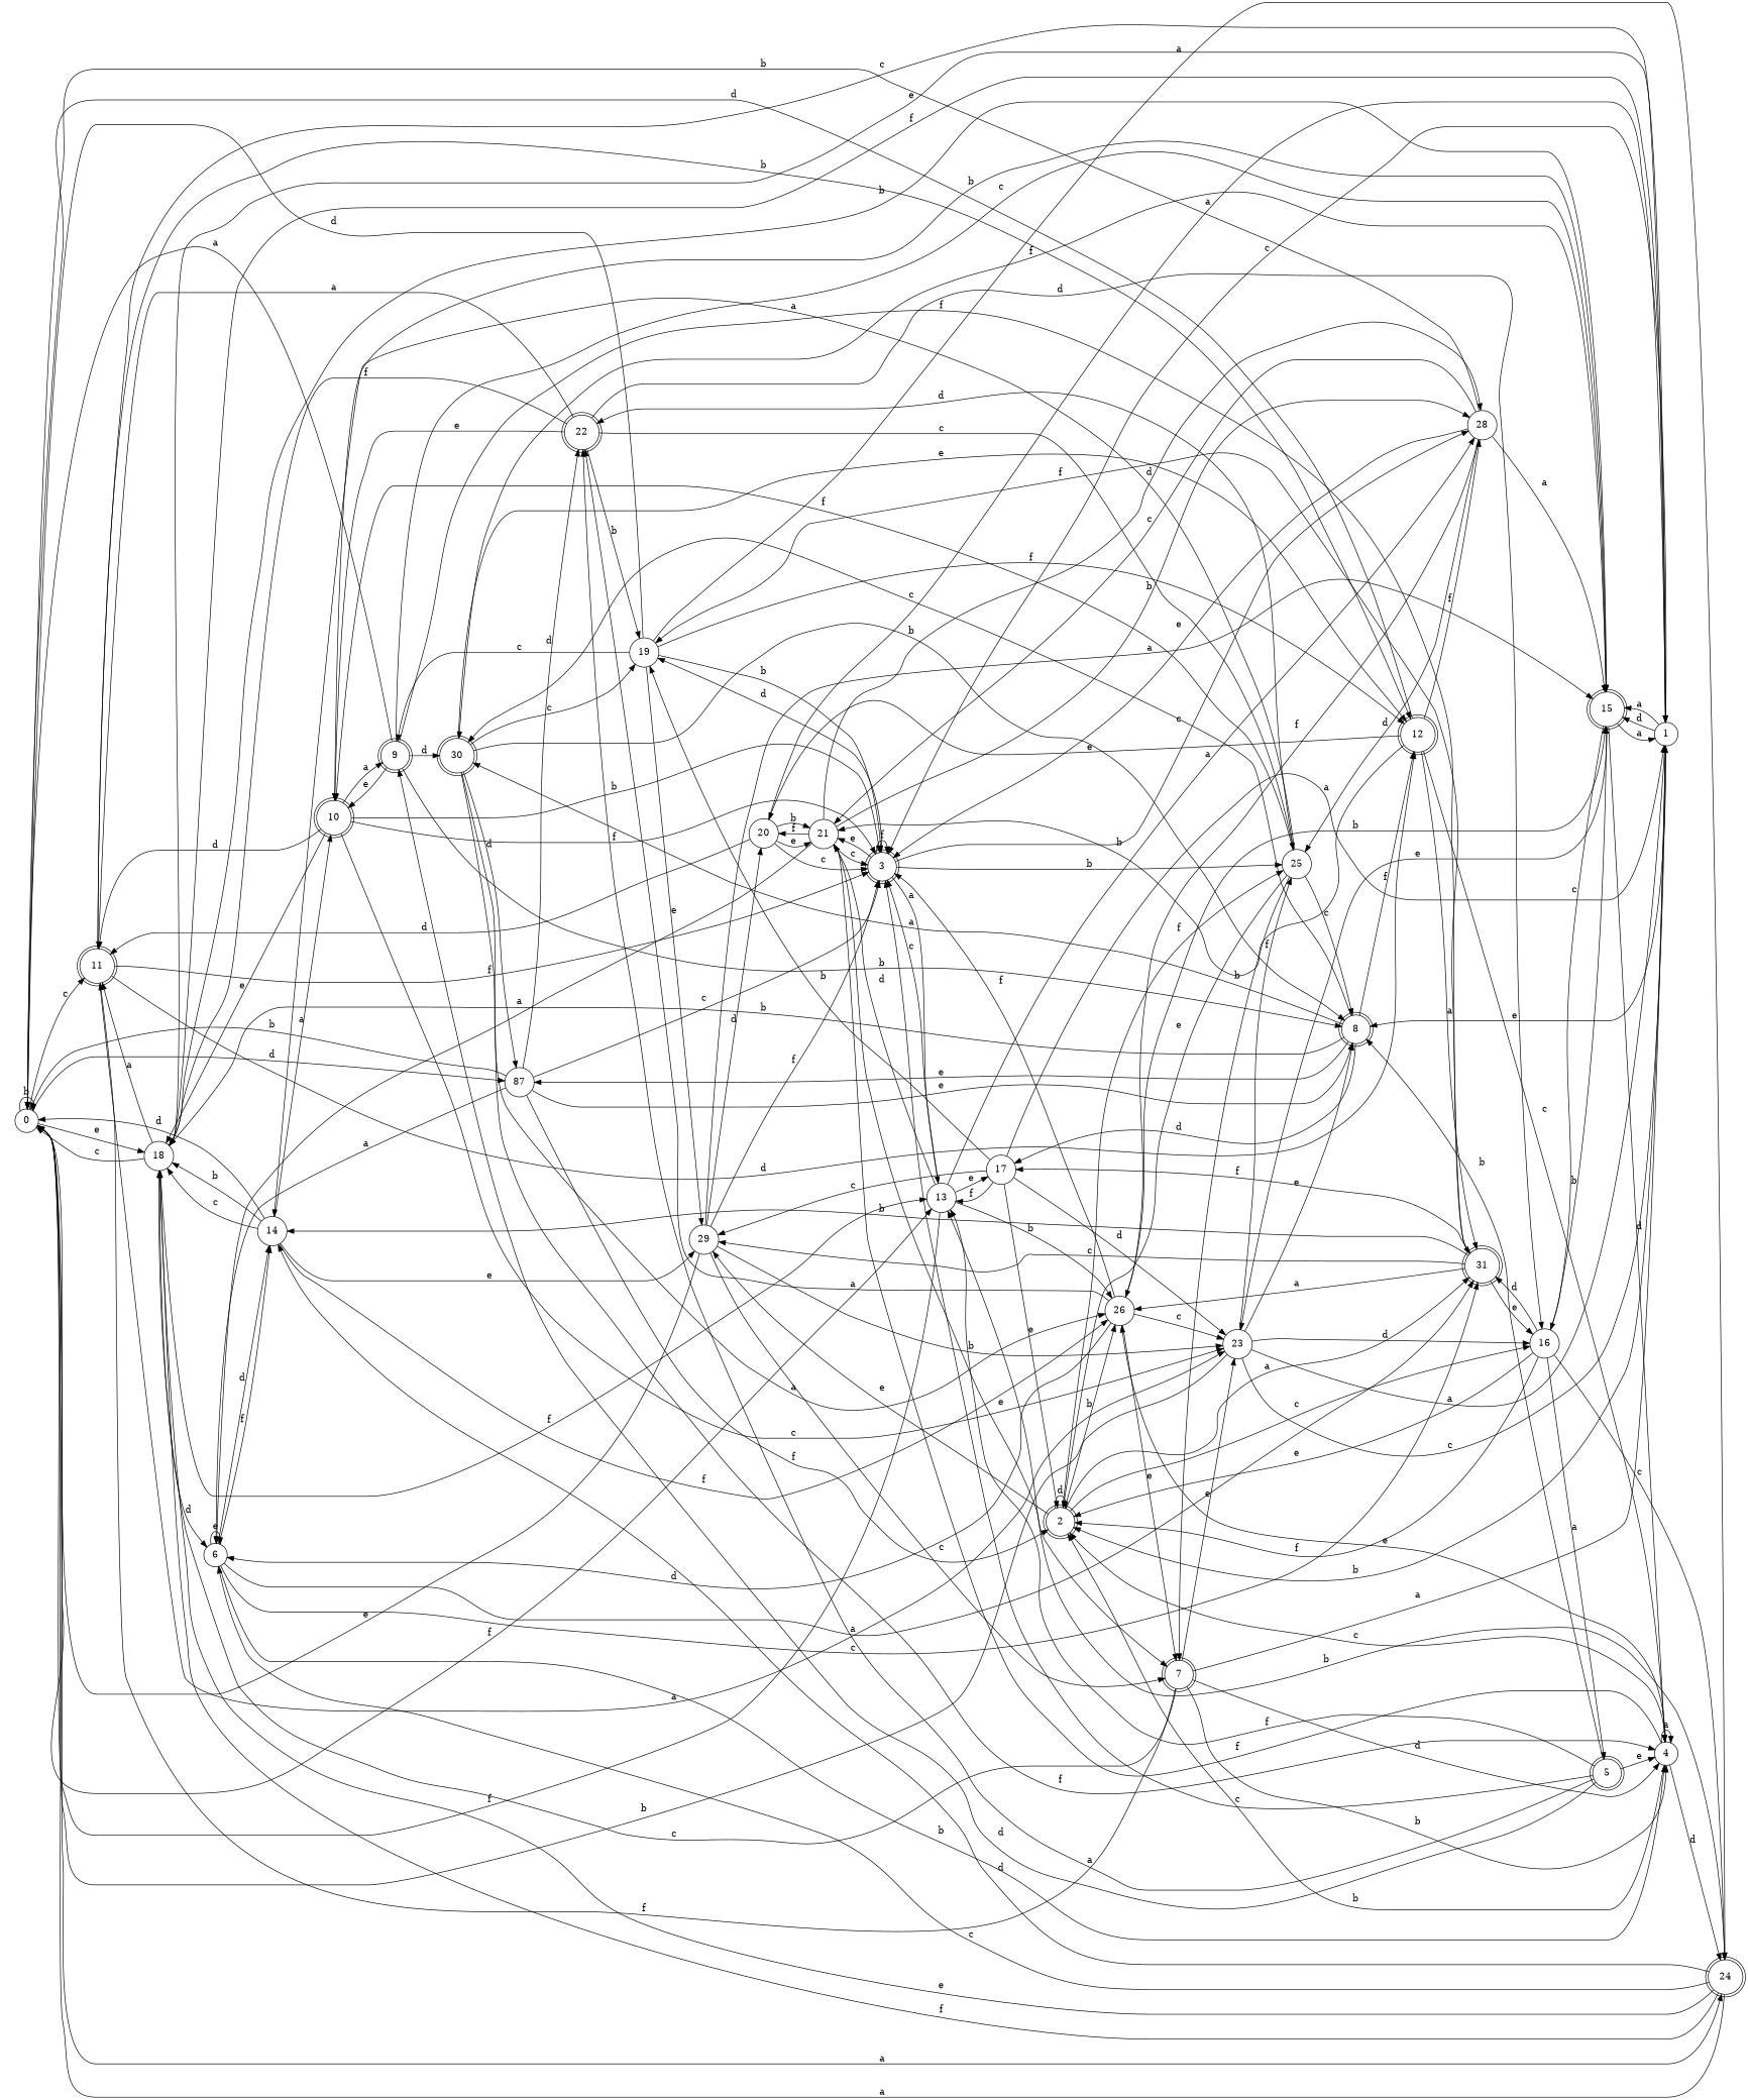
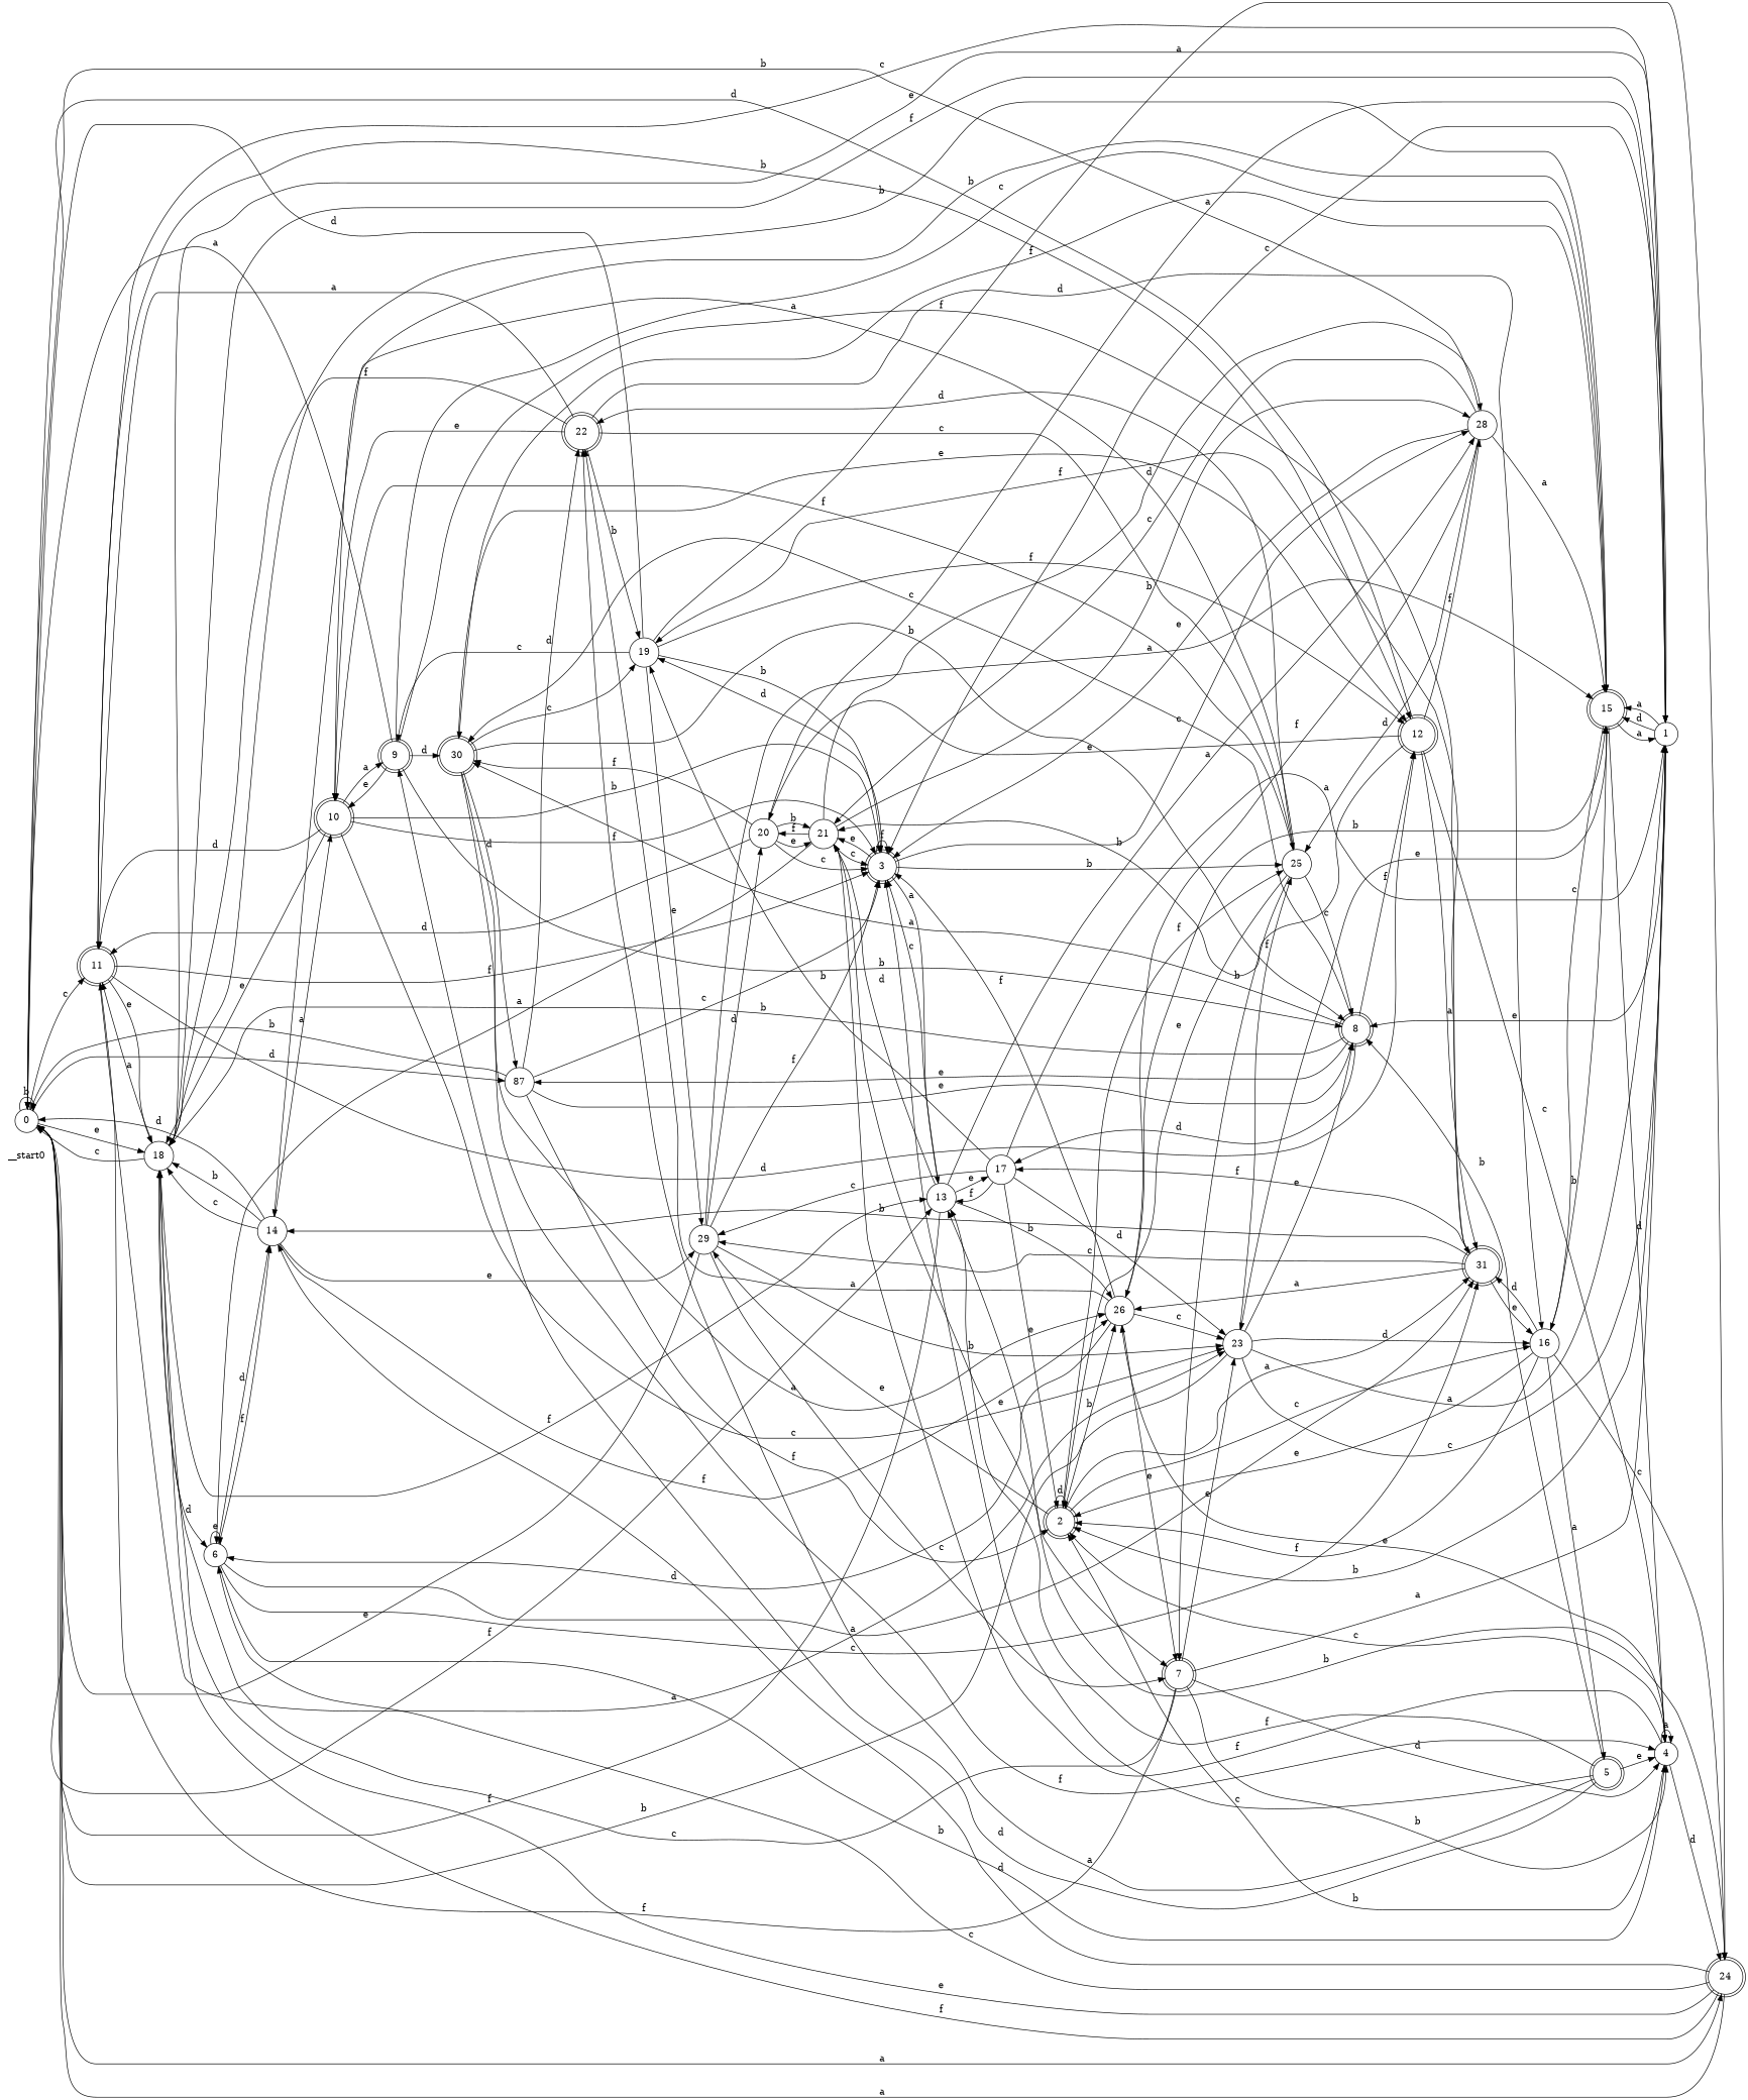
  digraph {
    rankdir=LR
    node [shape=circle color=black fillcolor=white style=filled]
+   __start0 [shape=none color="" fillcolor="" style=""]
    n2 [label=0]
    n3 [label=11 shape=doublecircle style="rounded,filled"]
    n4 [label=13]
    n5 [label=18]
    n6 [label=24 shape=doublecircle style="rounded,filled"]
    n7 [label=87]
    n8 [label=1]
    n9 [label=3 shape=doublecircle style="rounded,filled"]
    n10 [label=23]
    n11 [label=12 shape=doublecircle style="rounded,filled"]
    n12 [label=26]
    n13 [label=21]
    n14 [label=28]
    n15 [label=17]
    n16 [label=15 shape=doublecircle style="rounded,filled"]
    n17 [label=6]
    n18 [label=14]
    n19 [label=2 shape=doublecircle style="rounded,filled"]
    n20 [label=8 shape=doublecircle style="rounded,filled"]
    n21 [label=22 shape=doublecircle style="rounded,filled"]
    n22 [label=16]
    n23 [label=25]
    n24 [label=29]
    n25 [label=31 shape=doublecircle style="rounded,filled"]
    n26 [label=19]
    n27 [label=30 shape=doublecircle style="rounded,filled"]
    n28 [label=4]
    n29 [label=10 shape=doublecircle style="rounded,filled"]
    n30 [label=5 shape=doublecircle style="rounded,filled"]
    n31 [label=7 shape=doublecircle style="rounded,filled"]
    n32 [label=20]
    n33 [label=9 shape=doublecircle style="rounded,filled"]
    n2 -> n2 [label=b]
    n2 -> n3 [label=c]
    n2 -> n4 [label=f]
    n2 -> n5 [label=e]
    n2 -> n6 [label=a]
    n2 -> n7 [label=d]
+   n3 -> n5 [label=e]
    n3 -> n8 [label=c]
    n3 -> n9 [label=f]
    n3 -> n10 [label=a]
    n3 -> n11 [label=b]
    n3 -> n11 [label=d]
    n4 -> n2 [label=f]
    n4 -> n9 [label=c]
    n4 -> n12 [label=b]
    n4 -> n13 [label=d]
    n4 -> n14 [label=a]
    n4 -> n15 [label=e]
    n5 -> n2 [label=c]
    n5 -> n3 [label=a]
    n5 -> n4 [label=f]
    n5 -> n8 [label=e]
    n5 -> n16 [label=b]
    n5 -> n17 [label=d]
    n6 -> n2 [label=a]
    n6 -> n4 [label=b]
    n6 -> n5 [label=e]
    n6 -> n5 [label=f]
    n6 -> n17 [label=c]
    n6 -> n18 [label=d]
    n7 -> n2 [label=b]
    n7 -> n9 [label=c]
-   n7 -> n17 [label=a]
    n7 -> n19 [label=f]
    n7 -> n20 [label=e]
    n7 -> n21 [label=d]
    n8 -> n5 [label=f]
    n8 -> n9 [label=c]
    n8 -> n16 [label=a]
    n8 -> n16 [label=d]
    n8 -> n19 [label=b]
    n8 -> n20 [label=e]
    n9 -> n4 [label=a]
    n9 -> n9 [label=f]
    n9 -> n13 [label=e]
    n9 -> n14 [label=c]
    n9 -> n23 [label=b]
    n9 -> n26 [label=d]
    n10 -> n2 [label=b]
    n10 -> n8 [label=a]
    n10 -> n8 [label=c]
    n10 -> n20 [label=e]
    n10 -> n22 [label=d]
    n10 -> n23 [label=f]
    n11 -> n2 [label=d]
    n11 -> n13 [label=b]
    n11 -> n14 [label=f]
    n11 -> n25 [label=a]
    n11 -> n28 [label=c]
    n11 -> n32 [label=e]
    n12 -> n9 [label=f]
    n12 -> n10 [label=c]
    n12 -> n16 [label=b]
    n12 -> n17 [label=d]
    n12 -> n21 [label=a]
    n12 -> n31 [label=e]
    n13 -> n9 [label=c]
    n13 -> n14 [label=b]
    n13 -> n14 [label=d]
    n13 -> n17 [label=a]
    n13 -> n31 [label=e]
    n13 -> n32 [label=f]
    n14 -> n2 [label=b]
    n14 -> n9 [label=e]
    n14 -> n12 [label=f]
    n14 -> n13 [label=c]
    n14 -> n16 [label=a]
    n14 -> n23 [label=d]
    n15 -> n4 [label=f]
    n15 -> n8 [label=a]
    n15 -> n10 [label=d]
    n15 -> n19 [label=e]
    n15 -> n24 [label=c]
    n15 -> n26 [label=b]
    n16 -> n8 [label=a]
    n16 -> n10 [label=e]
    n16 -> n22 [label=c]
    n16 -> n27 [label=f]
    n16 -> n28 [label=d]
    n16 -> n29 [label=b]
    n17 -> n17 [label=e]
    n17 -> n18 [label=d]
    n17 -> n18 [label=f]
    n17 -> n25 [label=a]
    n17 -> n25 [label=c]
    n17 -> n28 [label=b]
    n18 -> n2 [label=d]
    n18 -> n5 [label=b]
    n18 -> n5 [label=c]
    n18 -> n12 [label=f]
    n18 -> n24 [label=e]
    n18 -> n29 [label=a]
    n19 -> n12 [label=b]
    n19 -> n19 [label=d]
    n19 -> n22 [label=c]
    n19 -> n23 [label=f]
    n19 -> n24 [label=e]
    n19 -> n25 [label=a]
    n20 -> n5 [label=b]
    n20 -> n7 [label=e]
    n20 -> n11 [label=f]
    n20 -> n15 [label=d]
    n20 -> n27 [label=a]
    n20 -> n27 [label=c]
    n21 -> n3 [label=a]
    n21 -> n5 [label=f]
    n21 -> n22 [label=d]
    n21 -> n23 [label=c]
    n21 -> n26 [label=b]
    n21 -> n29 [label=e]
    n22 -> n6 [label=c]
    n22 -> n16 [label=b]
    n22 -> n19 [label=e]
    n22 -> n19 [label=f]
    n22 -> n25 [label=d]
    n22 -> n30 [label=a]
    n23 -> n18 [label=a]
    n23 -> n19 [label=e]
    n23 -> n20 [label=c]
    n23 -> n21 [label=d]
    n23 -> n29 [label=f]
    n23 -> n31 [label=b]
    n24 -> n2 [label=e]
    n24 -> n9 [label=f]
    n24 -> n10 [label=b]
    n24 -> n16 [label=a]
    n24 -> n31 [label=c]
    n24 -> n32 [label=d]
    n25 -> n12 [label=a]
    n25 -> n15 [label=f]
    n25 -> n18 [label=b]
    n25 -> n22 [label=e]
    n25 -> n24 [label=c]
    n25 -> n26 [label=f]
    n26 -> n2 [label=d]
    n26 -> n6 [label=a]
    n26 -> n9 [label=b]
    n26 -> n11 [label=f]
    n26 -> n24 [label=e]
    n26 -> n33 [label=c]
    n27 -> n7 [label=d]
    n27 -> n11 [label=e]
    n27 -> n12 [label=a]
    n27 -> n20 [label=b]
    n27 -> n26 [label=c]
    n27 -> n28 [label=f]
    n28 -> n6 [label=d]
    n28 -> n12 [label=e]
    n28 -> n13 [label=f]
    n28 -> n19 [label=b]
    n28 -> n19 [label=c]
    n28 -> n28 [label=a]
    n29 -> n3 [label=d]
    n29 -> n5 [label=e]
    n29 -> n9 [label=b]
    n29 -> n9 [label=f]
    n29 -> n10 [label=c]
    n29 -> n33 [label=a]
    n30 -> n4 [label=f]
    n30 -> n9 [label=c]
    n30 -> n20 [label=b]
    n30 -> n21 [label=a]
    n30 -> n28 [label=e]
    n30 -> n33 [label=d]
    n31 -> n3 [label=f]
    n31 -> n5 [label=c]
    n31 -> n8 [label=a]
    n31 -> n10 [label=e]
    n31 -> n28 [label=b]
    n31 -> n28 [label=d]
    n32 -> n3 [label=d]
    n32 -> n8 [label=a]
    n32 -> n9 [label=c]
    n32 -> n13 [label=b]
    n32 -> n13 [label=e]
+   n32 -> n27 [label=f]
    n33 -> n2 [label=a]
    n33 -> n16 [label=c]
    n33 -> n20 [label=b]
    n33 -> n25 [label=f]
    n33 -> n27 [label=d]
    n33 -> n29 [label=e]
  }
